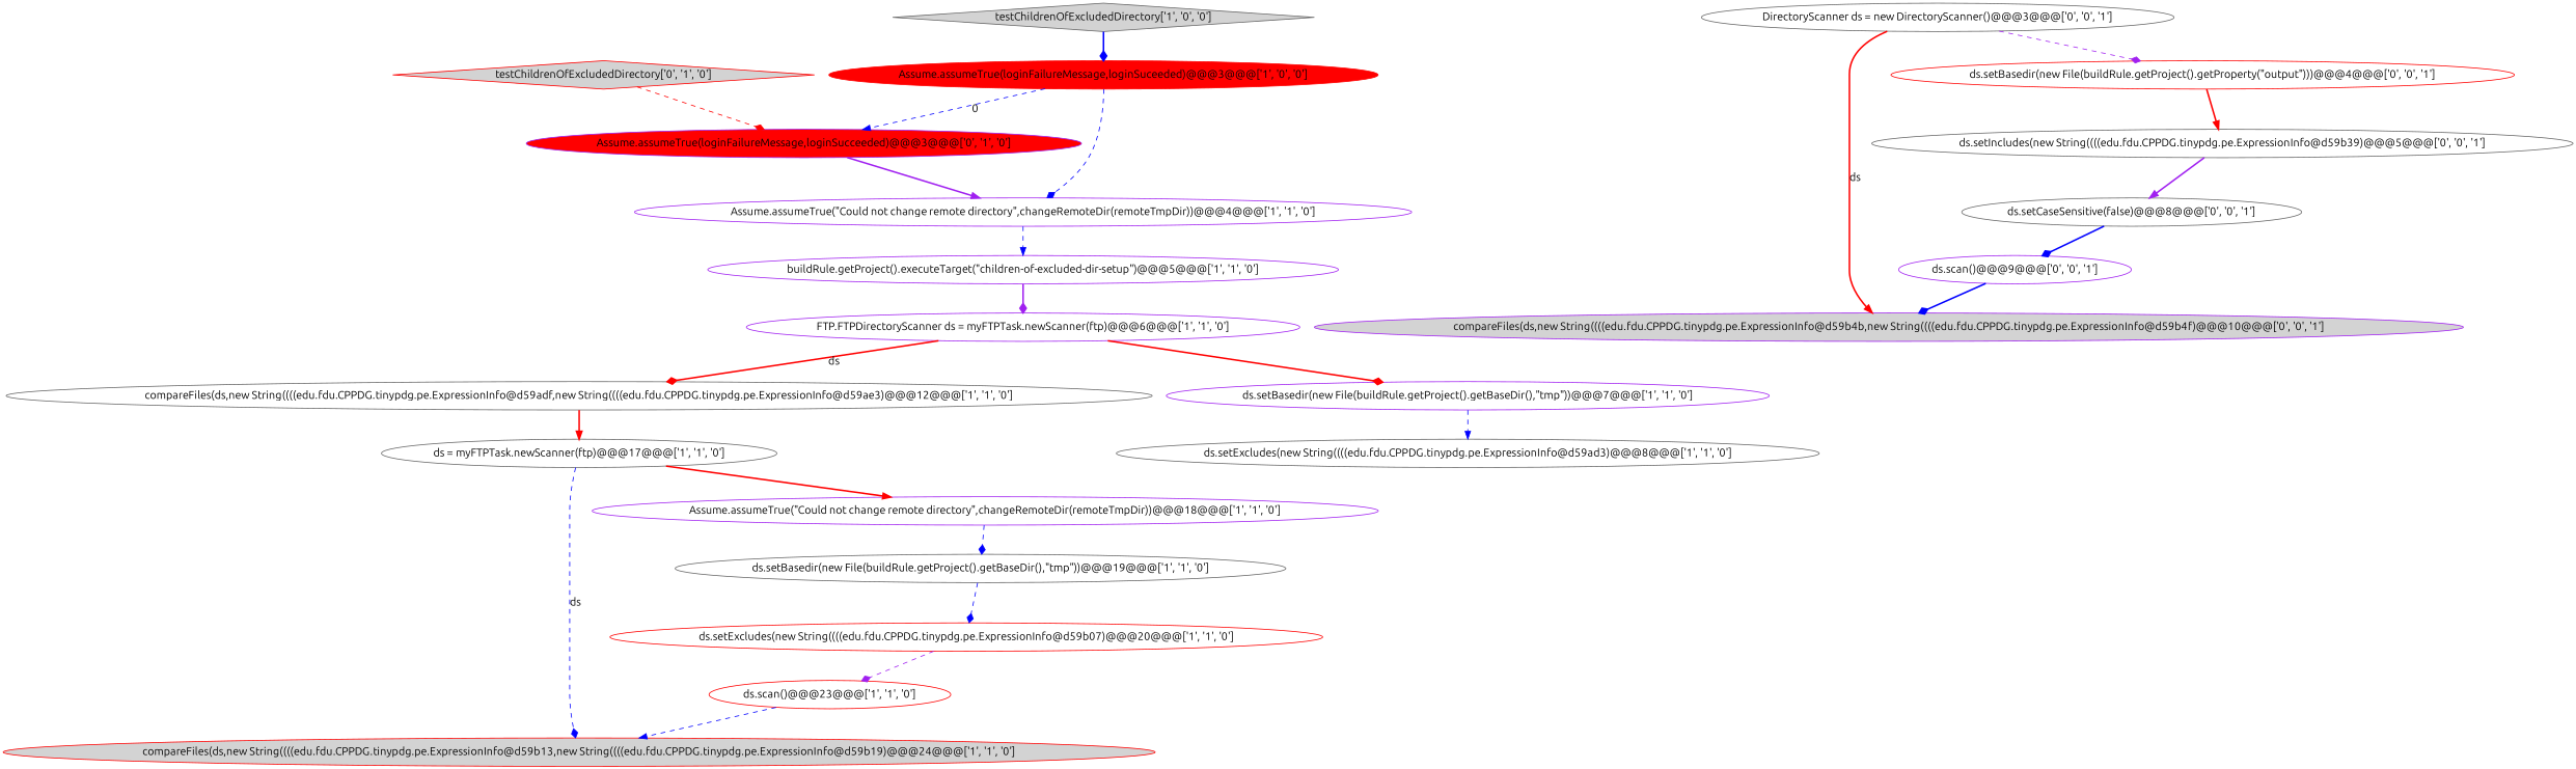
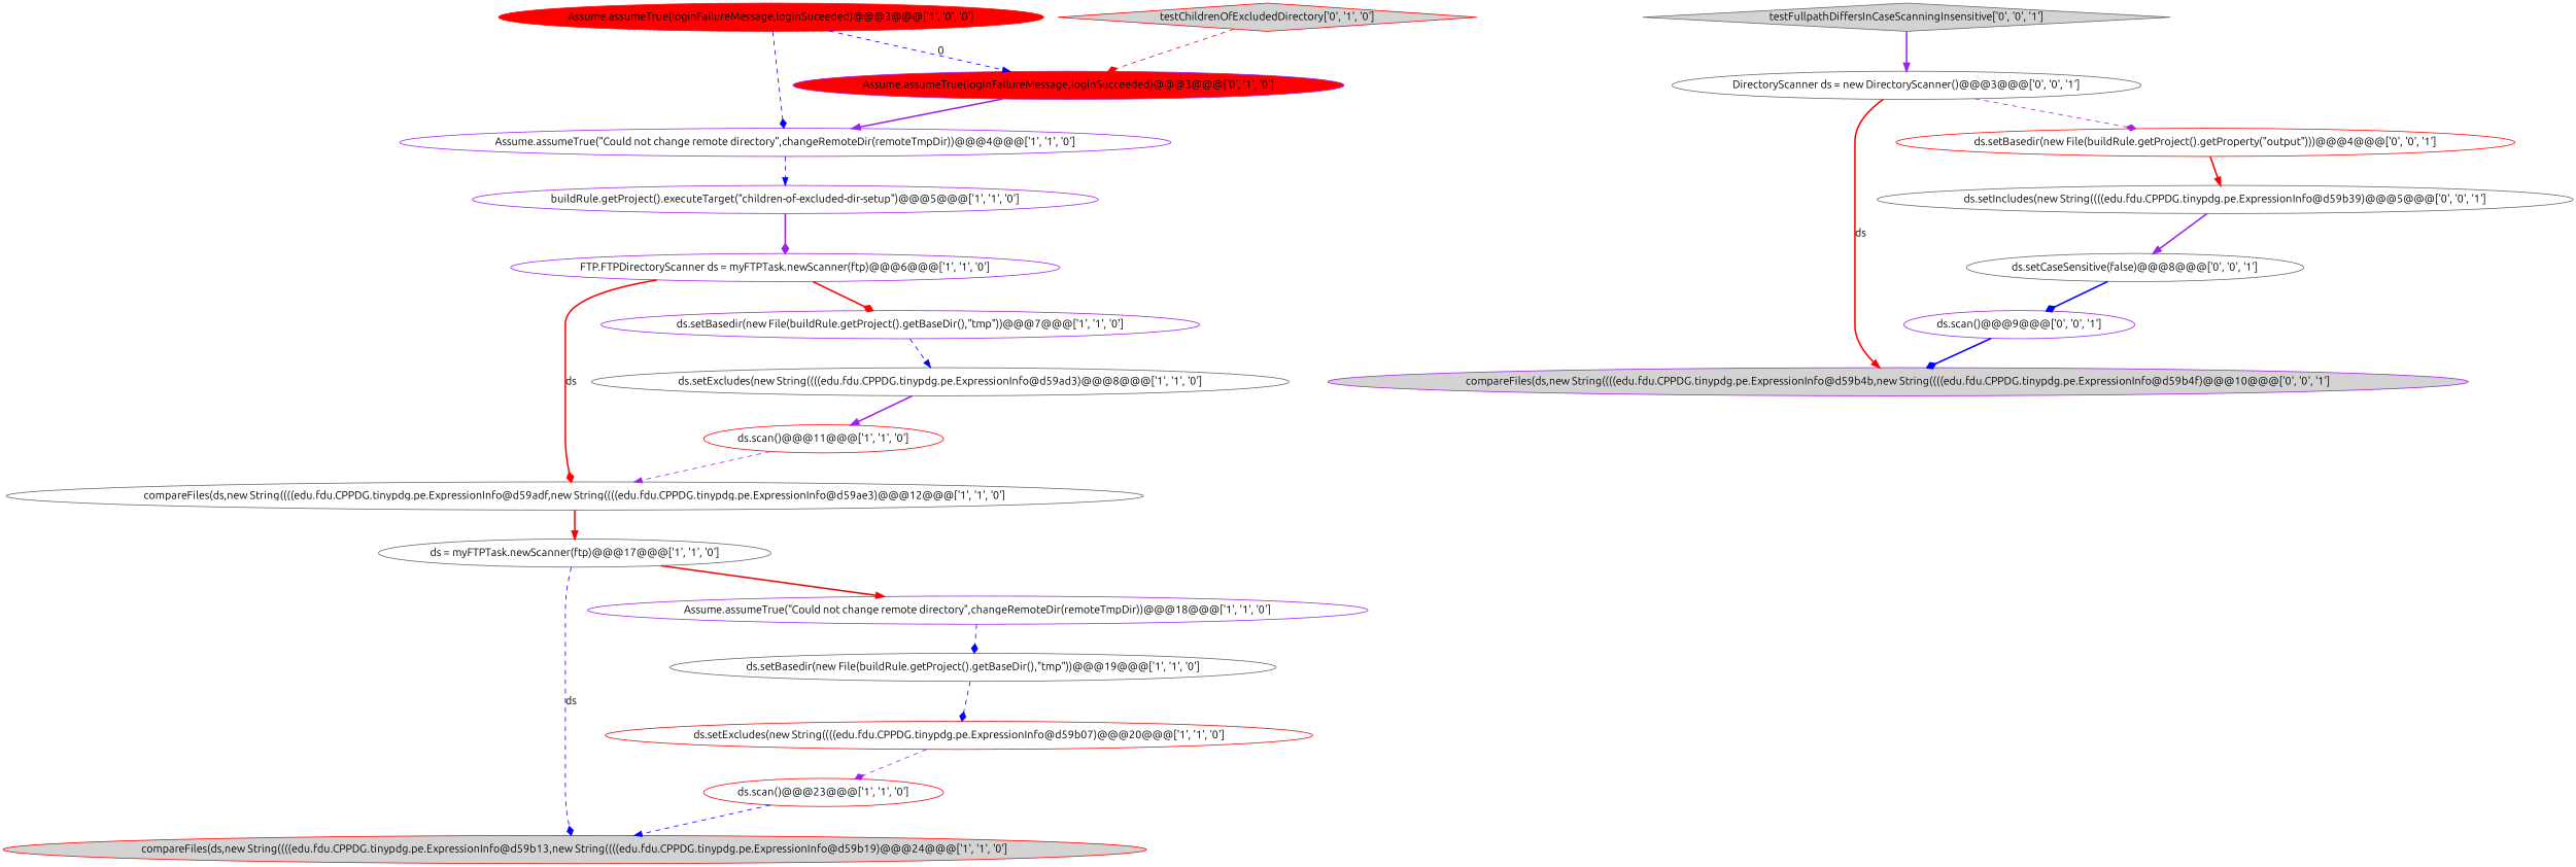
  digraph {
    fontname=Ubuntu
    node [color=gray40 fillcolor=white fontname=Ubuntu shape=ellipse style=filled]
    edge [arrowhead=normal color=blue fontname=Ubuntu style=bold]
    n1 [label="compareFiles(ds,new String((((edu.fdu.CPPDG.tinypdg.pe.ExpressionInfo@d59adf,new String((((edu.fdu.CPPDG.tinypdg.pe.ExpressionInfo@d59ae3)@@@12@@@['1', '1', '0']"]
    n2 [label="ds = myFTPTask.newScanner(ftp)@@@17@@@['1', '1', '0']"]
    n3 [color=red fillcolor=lightgray label="compareFiles(ds,new String((((edu.fdu.CPPDG.tinypdg.pe.ExpressionInfo@d59b13,new String((((edu.fdu.CPPDG.tinypdg.pe.ExpressionInfo@d59b19)@@@24@@@['1', '1', '0']"]
    n4 [color=purple label="Assume.assumeTrue(\"Could not change remote directory\",changeRemoteDir(remoteTmpDir))@@@18@@@['1', '1', '0']"]
    n5 [color=purple label="ds.scan()@@@9@@@['0', '0', '1']"]
    n6 [color=purple fillcolor=lightgray label="compareFiles(ds,new String((((edu.fdu.CPPDG.tinypdg.pe.ExpressionInfo@d59b4b,new String((((edu.fdu.CPPDG.tinypdg.pe.ExpressionInfo@d59b4f)@@@10@@@['0', '0', '1']"]
+   n7 [fillcolor=lightgray label="testFullpathDiffersInCaseScanningInsensitive['0', '0', '1']" shape=diamond]
    n8 [label="DirectoryScanner ds = new DirectoryScanner()@@@3@@@['0', '0', '1']"]
    n9 [color=red label="ds.setBasedir(new File(buildRule.getProject().getProperty(\"output\")))@@@4@@@['0', '0', '1']"]
    n10 [color=red label="ds.scan()@@@23@@@['1', '1', '0']"]
    n11 [label="ds.setCaseSensitive(false)@@@8@@@['0', '0', '1']"]
    n12 [label="ds.setIncludes(new String((((edu.fdu.CPPDG.tinypdg.pe.ExpressionInfo@d59b39)@@@5@@@['0', '0', '1']"]
    n13 [label="ds.setBasedir(new File(buildRule.getProject().getBaseDir(),\"tmp\"))@@@19@@@['1', '1', '0']"]
    n14 [color=purple label="Assume.assumeTrue(\"Could not change remote directory\",changeRemoteDir(remoteTmpDir))@@@4@@@['1', '1', '0']"]
    n15 [color=purple label="buildRule.getProject().executeTarget(\"children-of-excluded-dir-setup\")@@@5@@@['1', '1', '0']"]
    n16 [color=purple label="FTP.FTPDirectoryScanner ds = myFTPTask.newScanner(ftp)@@@6@@@['1', '1', '0']"]
-   n17 [fillcolor=lightgray label="testChildrenOfExcludedDirectory['1', '0', '0']" shape=diamond]
    n18 [color=red fillcolor=red label="Assume.assumeTrue(loginFailureMessage,loginSuceeded)@@@3@@@['1', '0', '0']"]
    n19 [color=purple fillcolor=red label="Assume.assumeTrue(loginFailureMessage,loginSucceeded)@@@3@@@['0', '1', '0']"]
    n20 [color=purple label="ds.setBasedir(new File(buildRule.getProject().getBaseDir(),\"tmp\"))@@@7@@@['1', '1', '0']"]
    n21 [label="ds.setExcludes(new String((((edu.fdu.CPPDG.tinypdg.pe.ExpressionInfo@d59ad3)@@@8@@@['1', '1', '0']"]
+   n22 [color=red label="ds.scan()@@@11@@@['1', '1', '0']"]
    n23 [color=red label="ds.setExcludes(new String((((edu.fdu.CPPDG.tinypdg.pe.ExpressionInfo@d59b07)@@@20@@@['1', '1', '0']"]
    n24 [color=red fillcolor=lightgray label="testChildrenOfExcludedDirectory['0', '1', '0']" shape=diamond]
    n1 -> n2 [color=red]
    n2 -> n3 [arrowhead=diamond label=ds style=dashed]
    n2 -> n4 [color=red]
    n4 -> n13 [arrowhead=diamond style=dashed]
    n5 -> n6 [arrowhead=diamond]
+   n7 -> n8 [color=purple]
    n8 -> n6 [color=red label=ds]
    n8 -> n9 [arrowhead=diamond color=purple style=dashed]
    n9 -> n12 [color=red]
    n10 -> n3 [style=dashed]
    n11 -> n5 [arrowhead=diamond]
    n12 -> n11 [color=purple]
    n13 -> n23 [arrowhead=diamond style=dashed]
    n14 -> n15 [style=dashed]
    n15 -> n16 [arrowhead=diamond color=purple]
    n16 -> n1 [arrowhead=diamond color=red label=ds]
    n16 -> n20 [arrowhead=diamond color=red]
-   n17 -> n18 [arrowhead=diamond]
    n18 -> n14 [arrowhead=diamond style=dashed]
    n18 -> n19 [label=0 style=dashed]
    n19 -> n14 [color=purple]
    n20 -> n21 [style=dashed]
+   n21 -> n22 [color=purple]
+   n22 -> n1 [color=purple style=dashed]
    n23 -> n10 [arrowhead=diamond color=purple style=dashed]
    n24 -> n19 [arrowhead=diamond color=red style=dashed]
  }
